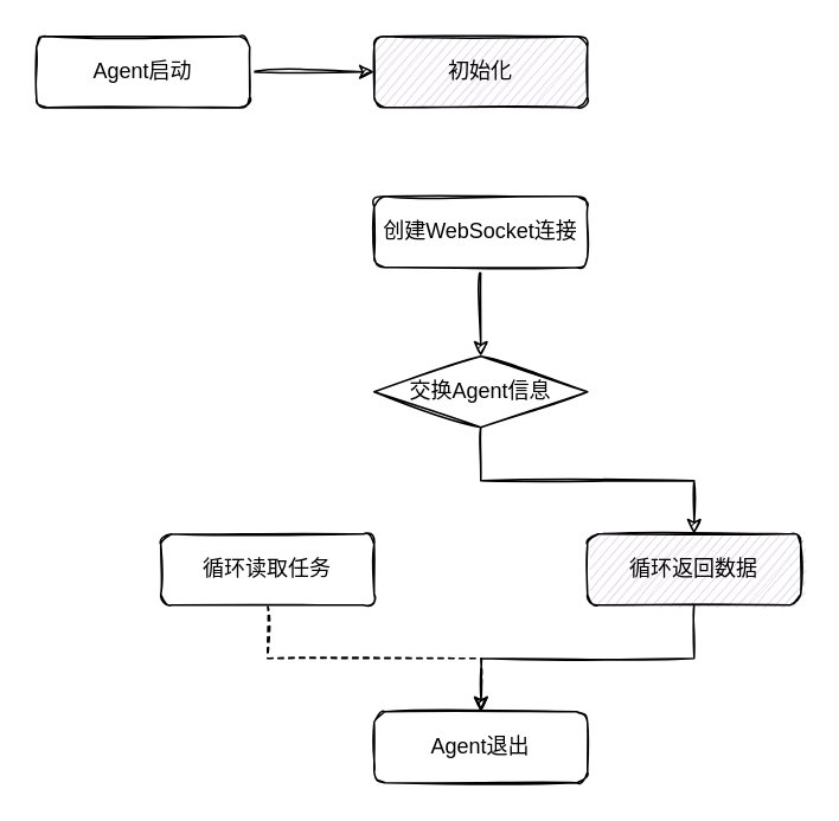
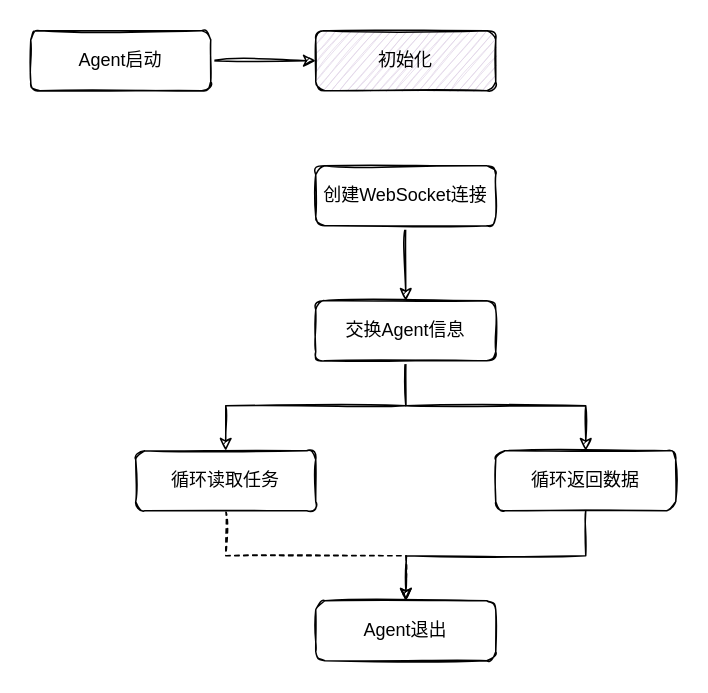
  <mxCell id="0" />
  <mxCell id="1" parent="0" />
  <mxCell id="2" style="edgeStyle=orthogonalEdgeStyle;rounded=0;orthogonalLoop=1;jettySize=auto;html=1;exitX=1;exitY=0.5;exitDx=0;exitDy=0;sketch=1;" edge="1" parent="1" source="3" target="4"><mxGeometry relative="1" as="geometry" /></mxCell>
  <mxCell id="3" value="Agent启动" style="rounded=1;whiteSpace=wrap;html=1;fontSize=12;glass=0;strokeWidth=1;shadow=0;sketch=1;" parent="1" vertex="1"><mxGeometry x="20" y="20" width="120" height="40" as="geometry" /></mxCell>
  <mxCell id="4" value="初始化" style="rounded=1;whiteSpace=wrap;html=1;fontSize=12;glass=0;strokeWidth=1;shadow=0;sketch=1;fillColor=#e1d5e7;" vertex="1" parent="1"><mxGeometry x="210" y="20" width="120" height="40" as="geometry" /></mxCell>
  <mxCell id="5" style="edgeStyle=orthogonalEdgeStyle;rounded=0;orthogonalLoop=1;jettySize=auto;html=1;exitX=0.5;exitY=1;exitDx=0;exitDy=0;entryX=0.5;entryY=0;entryDx=0;entryDy=0;sketch=1;" edge="1" parent="1" source="6" target="9"><mxGeometry relative="1" as="geometry" /></mxCell>
  <mxCell id="6" value="创建WebSocket连接" style="rounded=1;whiteSpace=wrap;html=1;fontSize=12;glass=0;strokeWidth=1;shadow=0;sketch=1;" vertex="1" parent="1"><mxGeometry x="210" y="110" width="120" height="40" as="geometry" /></mxCell>
+ <mxCell id="7" style="edgeStyle=orthogonalEdgeStyle;rounded=0;orthogonalLoop=1;jettySize=auto;html=1;exitX=0.5;exitY=1;exitDx=0;exitDy=0;entryX=0.5;entryY=0;entryDx=0;entryDy=0;sketch=1;" edge="1" parent="1" source="9" target="11"><mxGeometry relative="1" as="geometry" /></mxCell>
  <mxCell id="8" style="edgeStyle=orthogonalEdgeStyle;rounded=0;orthogonalLoop=1;jettySize=auto;html=1;exitX=0.5;exitY=1;exitDx=0;exitDy=0;entryX=0.5;entryY=0;entryDx=0;entryDy=0;sketch=1;" edge="1" parent="1" source="9" target="13"><mxGeometry relative="1" as="geometry" /></mxCell>
- <mxCell id="9" value="交换Agent信息" style="rhombus;whiteSpace=wrap;html=1;fontSize=12;glass=0;strokeWidth=1;shadow=0;sketch=1;" vertex="1" parent="1"><mxGeometry x="210" y="200" width="120" height="40" as="geometry" /></mxCell>
+ <mxCell id="9" value="交换Agent信息" style="rounded=1;whiteSpace=wrap;html=1;fontSize=12;glass=0;strokeWidth=1;shadow=0;sketch=1;" vertex="1" parent="1"><mxGeometry x="210" y="200" width="120" height="40" as="geometry" /></mxCell>
  <mxCell id="10" style="edgeStyle=orthogonalEdgeStyle;rounded=0;orthogonalLoop=1;jettySize=auto;html=1;exitX=0.5;exitY=1;exitDx=0;exitDy=0;entryX=0.5;entryY=0;entryDx=0;entryDy=0;sketch=1;dashed=1;" edge="1" parent="1" source="11" target="14"><mxGeometry relative="1" as="geometry" /></mxCell>
  <mxCell id="11" value="循环读取任务" style="rounded=1;whiteSpace=wrap;html=1;fontSize=12;glass=0;strokeWidth=1;shadow=0;sketch=1;" vertex="1" parent="1"><mxGeometry x="90" y="300" width="120" height="40" as="geometry" /></mxCell>
  <mxCell id="12" style="edgeStyle=orthogonalEdgeStyle;rounded=0;orthogonalLoop=1;jettySize=auto;html=1;exitX=0.5;exitY=1;exitDx=0;exitDy=0;sketch=1;" edge="1" parent="1" source="13"><mxGeometry relative="1" as="geometry"><mxPoint x="270" y="400" as="targetPoint" /></mxGeometry></mxCell>
- <mxCell id="13" value="循环返回数据" style="rounded=1;whiteSpace=wrap;html=1;fontSize=12;glass=0;strokeWidth=1;shadow=0;sketch=1;fillColor=#e1d5e7;" vertex="1" parent="1"><mxGeometry x="330" y="300" width="120" height="40" as="geometry" /></mxCell>
+ <mxCell id="13" value="循环返回数据" style="rounded=1;whiteSpace=wrap;html=1;fontSize=12;glass=0;strokeWidth=1;shadow=0;sketch=1;" vertex="1" parent="1"><mxGeometry x="330" y="300" width="120" height="40" as="geometry" /></mxCell>
  <mxCell id="14" value="Agent退出" style="rounded=1;whiteSpace=wrap;html=1;fontSize=12;glass=0;strokeWidth=1;shadow=0;sketch=1;" vertex="1" parent="1"><mxGeometry x="210" y="400" width="120" height="40" as="geometry" /></mxCell>
